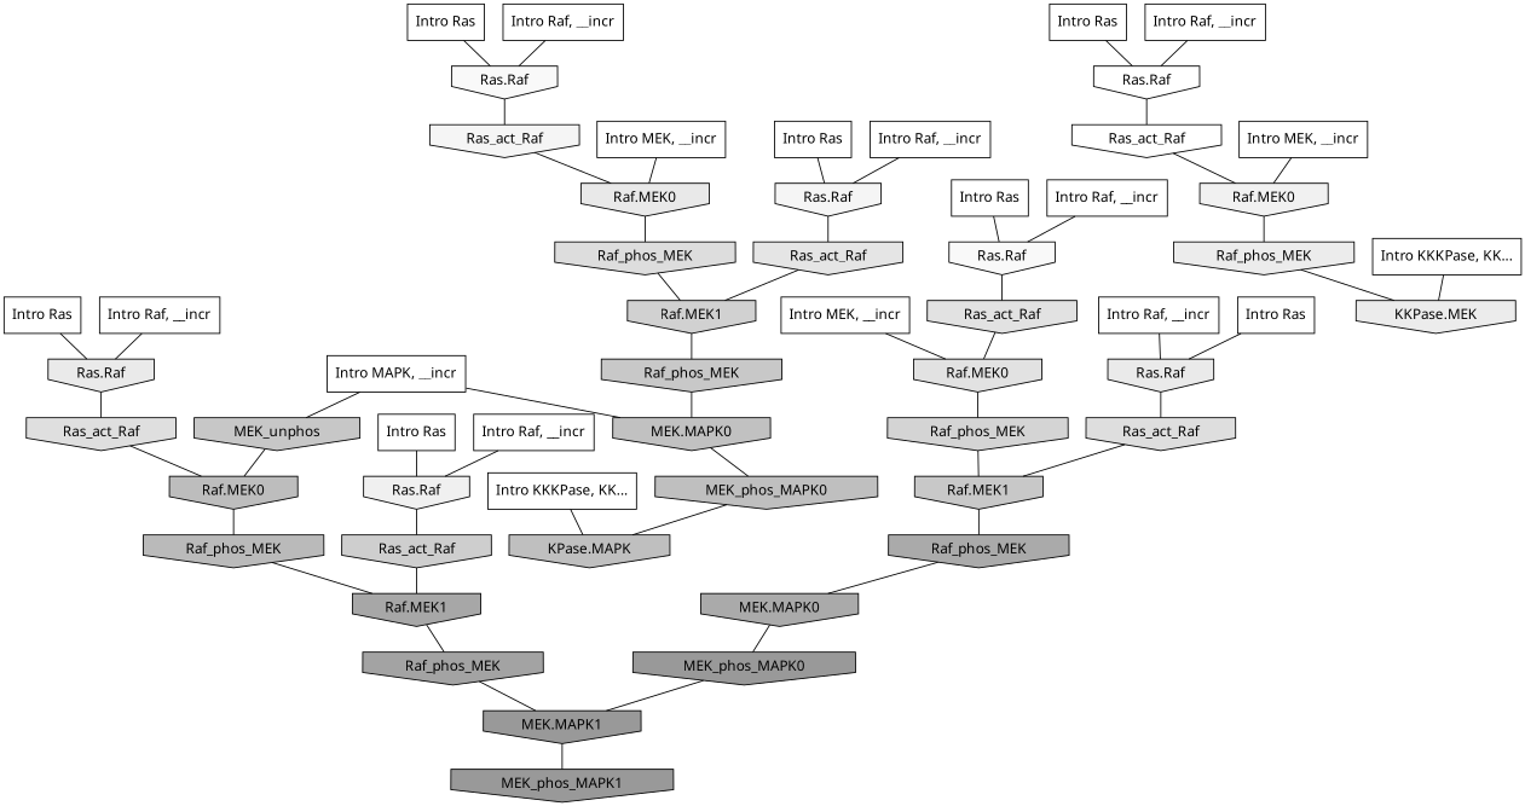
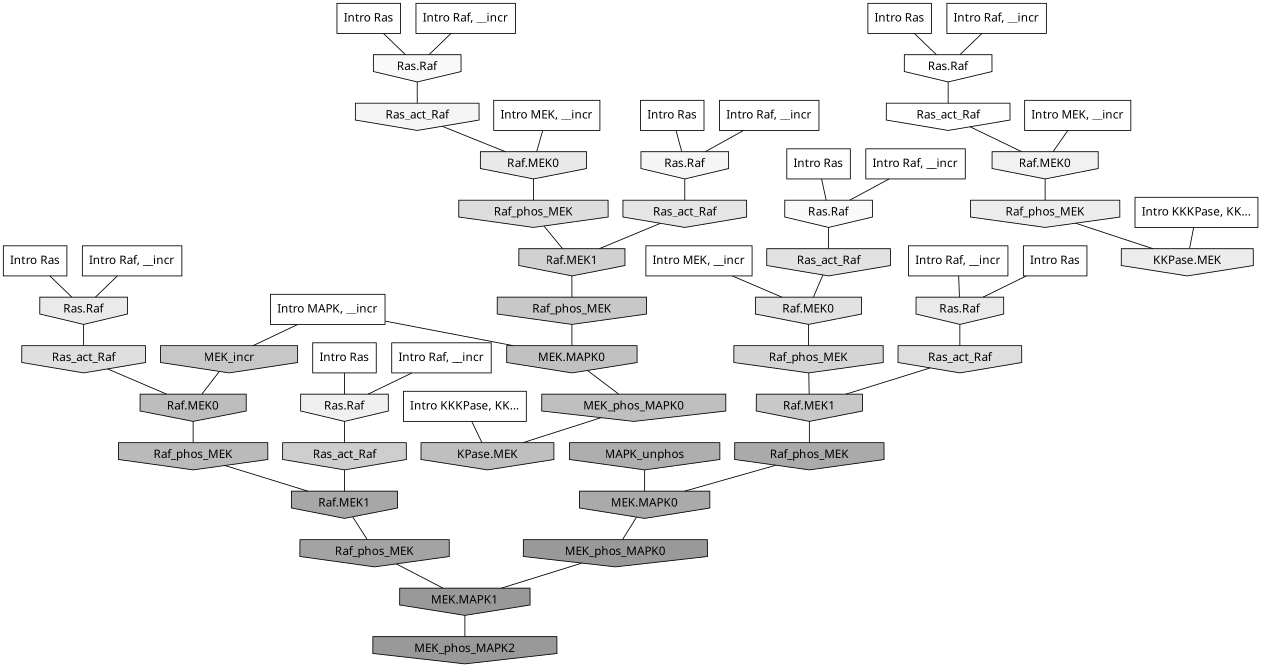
  digraph {
    rankdir=TB
    ranksep=0.30
    node [fillcolor="0.000 0.000 1.000" fontname="CMU Serif" shape=invhouse style=filled]
    edge [color="0.000 0.000 0.000" dir=none fontname="CMU Serif"]
    n1 [label="Intro Ras" shape=rectangle]
    n2 [fillcolor="0.000 0.000 0.976" label="Ras.Raf"]
    n3 [fillcolor="0.000 0.000 0.959" label=Ras_act_Raf]
    n4 [label="Intro Ras" shape=rectangle]
    n5 [fillcolor="0.000 0.000 0.939" label="Ras.Raf"]
    n6 [fillcolor="0.000 0.000 0.807" label=Ras_act_Raf]
    n7 [label="Intro Ras" shape=rectangle]
    n8 [fillcolor="0.000 0.000 0.958" label="Ras.Raf"]
    n9 [fillcolor="0.000 0.000 0.896" label=Ras_act_Raf]
    n10 [label="Intro Ras" shape=rectangle]
    n11 [fillcolor="0.000 0.000 0.916" label="Ras.Raf"]
    n12 [fillcolor="0.000 0.000 0.874" label=Ras_act_Raf]
    n13 [label="Intro Ras" shape=rectangle]
    n14 [fillcolor="0.000 0.000 0.917" label="Ras.Raf"]
    n15 [fillcolor="0.000 0.000 0.869" label=Ras_act_Raf]
    n16 [label="Intro Ras" shape=rectangle]
    n17 [fillcolor="0.000 0.000 0.976" label="Ras.Raf"]
    n18 [fillcolor="0.000 0.000 0.885" label=Ras_act_Raf]
    n19 [label="Intro Ras" shape=rectangle]
    n20 [label="Ras.Raf"]
    n21 [fillcolor="0.000 0.000 0.999" label=Ras_act_Raf]
    n22 [label="Intro Raf, __incr" shape=rectangle]
    n23 [label="Intro Raf, __incr" shape=rectangle]
    n24 [label="Intro Raf, __incr" shape=rectangle]
    n25 [label="Intro Raf, __incr" shape=rectangle]
    n26 [label="Intro Raf, __incr" shape=rectangle]
    n27 [label="Intro Raf, __incr" shape=rectangle]
    n28 [label="Intro Raf, __incr" shape=rectangle]
    n29 [label="Intro MEK, __incr" shape=rectangle]
    n30 [fillcolor="0.000 0.000 0.885" label="Raf.MEK0"]
    n31 [fillcolor="0.000 0.000 0.832" label=Raf_phos_MEK]
    n32 [label="Intro MEK, __incr" shape=rectangle]
    n33 [fillcolor="0.000 0.000 0.912" label="Raf.MEK0"]
    n34 [fillcolor="0.000 0.000 0.867" label=Raf_phos_MEK]
    n35 [label="Intro MEK, __incr" shape=rectangle]
    n36 [fillcolor="0.000 0.000 0.942" label="Raf.MEK0"]
    n37 [fillcolor="0.000 0.000 0.924" label=Raf_phos_MEK]
    n38 [label="Intro MAPK, __incr" shape=rectangle]
    n39 [fillcolor="0.000 0.000 0.755" label="MEK.MAPK0"]
-   n40 [fillcolor="0.000 0.000 0.780" label=MEK_unphos]
+   n40 [fillcolor="0.000 0.000 0.780" label=MEK_incr]
    n41 [fillcolor="0.000 0.000 0.749" label=MEK_phos_MAPK0]
    n42 [label="Intro KKKPase, KK..." shape=rectangle]
    n43 [fillcolor="0.000 0.000 0.924" label="KKPase.MEK"]
    n44 [label="Intro KKKPase, KK..." shape=rectangle]
-   n45 [fillcolor="0.000 0.000 0.747" label="KPase.MAPK"]
+   n45 [fillcolor="0.000 0.000 0.747" label="KPase.MEK"]
    n46 [fillcolor="0.000 0.000 0.820" label="Raf.MEK1"]
    n47 [fillcolor="0.000 0.000 0.654" label="Raf.MEK1"]
    n48 [fillcolor="0.000 0.000 0.742" label="Raf.MEK0"]
    n49 [fillcolor="0.000 0.000 0.783" label="Raf.MEK1"]
    n50 [fillcolor="0.000 0.000 0.783" label=Raf_phos_MEK]
    n51 [fillcolor="0.000 0.000 0.728" label=Raf_phos_MEK]
    n52 [fillcolor="0.000 0.000 0.665" label=Raf_phos_MEK]
    n53 [fillcolor="0.000 0.000 0.637" label=Raf_phos_MEK]
    n54 [fillcolor="0.000 0.000 0.665" label="MEK.MAPK0"]
+   n55 [fillcolor="0.000 0.000 0.681" label=MAPK_unphos]
    n56 [fillcolor="0.000 0.000 0.600" label=MEK_phos_MAPK0]
    n57 [fillcolor="0.000 0.000 0.600" label="MEK.MAPK1"]
-   n58 [fillcolor="0.000 0.000 0.600" label=MEK_phos_MAPK1]
+   n58 [fillcolor="0.000 0.000 0.600" label=MEK_phos_MAPK2]
    n1 -> n2
    n2 -> n3
    n3 -> n33
    n4 -> n5
    n5 -> n6
    n6 -> n47
    n7 -> n8
    n8 -> n9
    n9 -> n46
    n10 -> n11
    n11 -> n12
    n12 -> n48
    n13 -> n14
    n14 -> n15
    n15 -> n49
    n16 -> n17
    n17 -> n18
    n18 -> n30
    n19 -> n20
    n20 -> n21
    n21 -> n36
    n22 -> n8
    n23 -> n14
    n24 -> n17
    n25 -> n5
    n26 -> n2
    n27 -> n20
    n28 -> n11
    n29 -> n30
    n30 -> n31
    n31 -> n49
    n32 -> n33
    n33 -> n34
    n34 -> n46
    n35 -> n36
    n36 -> n37
    n37 -> n43
    n38 -> n39
    n38 -> n40
    n39 -> n41
    n40 -> n48
    n41 -> n45
    n42 -> n43
    n44 -> n45
    n46 -> n50
    n47 -> n53
    n48 -> n51
    n49 -> n52
    n50 -> n39
    n51 -> n47
    n52 -> n54
    n53 -> n57
    n54 -> n56
+   n55 -> n54
    n56 -> n57
    n57 -> n58
  }
